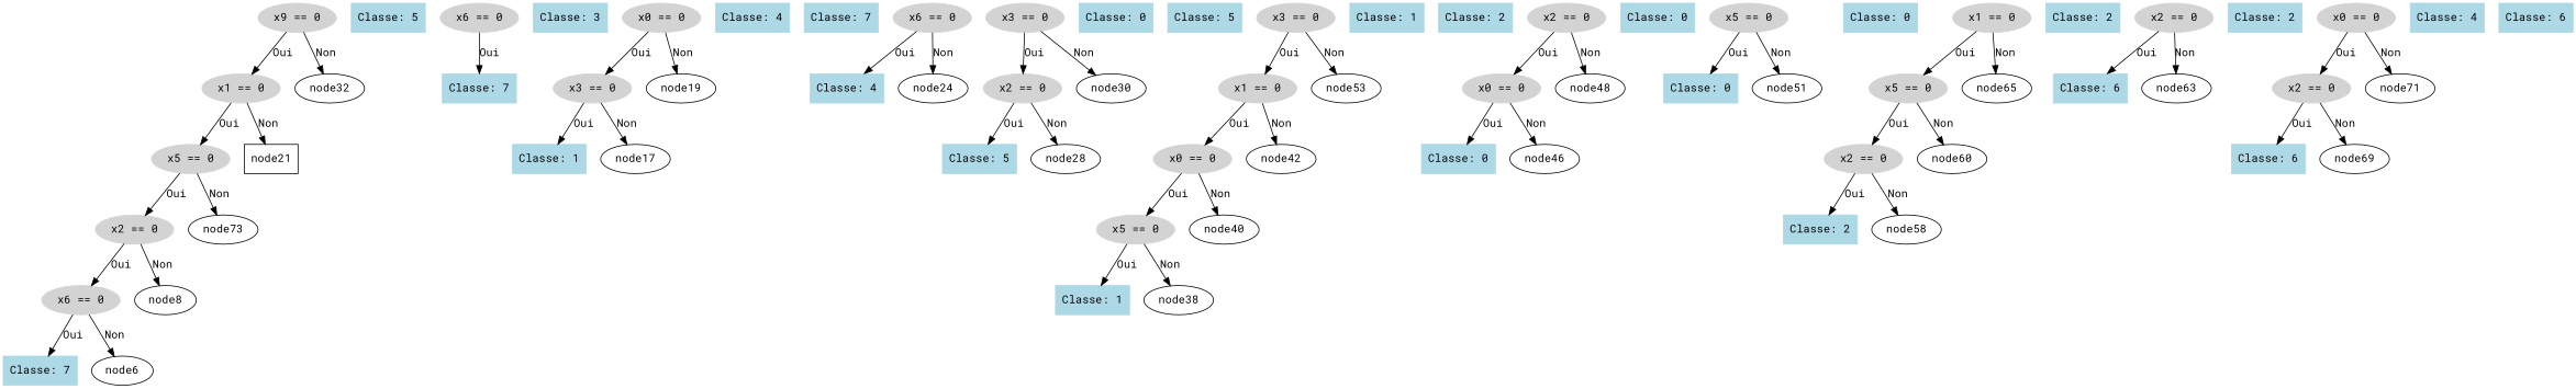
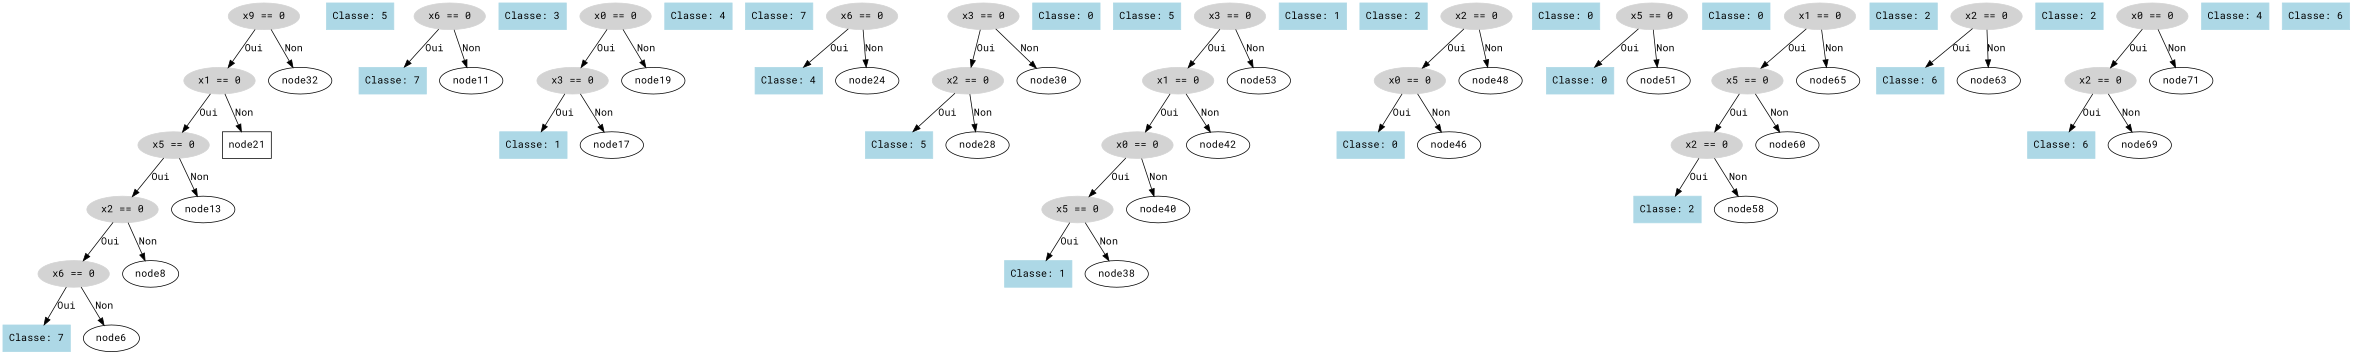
  digraph {
    fontname="Roboto Mono"
    node [color=lightblue fontname="Roboto Mono" shape=box style=filled]
    edge [fontname="Roboto Mono"]
    n1 [color=lightgray label="x9 == 0" shape=ellipse]
    n2 [color=lightgray label="x1 == 0" shape=ellipse]
    node32 [color="" shape="" style=""]
    n4 [color=lightgray label="x5 == 0" shape=ellipse]
    node21 [color="" style=""]
    n6 [color=lightgray label="x2 == 0" shape=ellipse]
-   node13 [label=node73 color="" shape="" style=""]
+   node13 [color="" shape="" style=""]
    n8 [color=lightgray label="x6 == 0" shape=ellipse]
    node8 [color="" shape="" style=""]
    n10 [label="Classe: 7"]
    node6 [color="" shape="" style=""]
    n12 [label="Classe: 5"]
    n13 [color=lightgray label="x6 == 0" shape=ellipse]
    n14 [label="Classe: 7"]
+   node11 [color="" shape="" style=""]
    n16 [label="Classe: 3"]
    n17 [color=lightgray label="x0 == 0" shape=ellipse]
    n18 [color=lightgray label="x3 == 0" shape=ellipse]
    node19 [color="" shape="" style=""]
    n20 [label="Classe: 1"]
    node17 [color="" shape="" style=""]
    n22 [label="Classe: 4"]
    n23 [label="Classe: 7"]
    n24 [color=lightgray label="x6 == 0" shape=ellipse]
    n25 [label="Classe: 4"]
    node24 [color="" shape="" style=""]
    n27 [color=lightgray label="x3 == 0" shape=ellipse]
    n28 [color=lightgray label="x2 == 0" shape=ellipse]
    node30 [color="" shape="" style=""]
    n30 [label="Classe: 5"]
    node28 [color="" shape="" style=""]
    n32 [label="Classe: 0"]
    n33 [label="Classe: 5"]
    n34 [color=lightgray label="x3 == 0" shape=ellipse]
    n35 [color=lightgray label="x1 == 0" shape=ellipse]
    node53 [color="" shape="" style=""]
    n37 [color=lightgray label="x0 == 0" shape=ellipse]
    node42 [color="" shape="" style=""]
    n39 [color=lightgray label="x5 == 0" shape=ellipse]
    node40 [color="" shape="" style=""]
    n41 [label="Classe: 1"]
    node38 [color="" shape="" style=""]
    n43 [label="Classe: 1"]
    n44 [label="Classe: 2"]
    n45 [color=lightgray label="x2 == 0" shape=ellipse]
    n46 [color=lightgray label="x0 == 0" shape=ellipse]
    node48 [color="" shape="" style=""]
    n48 [label="Classe: 0"]
    node46 [color="" shape="" style=""]
    n50 [label="Classe: 0"]
    n51 [color=lightgray label="x5 == 0" shape=ellipse]
    n52 [label="Classe: 0"]
    node51 [color="" shape="" style=""]
    n54 [label="Classe: 0"]
    n55 [color=lightgray label="x1 == 0" shape=ellipse]
    n56 [color=lightgray label="x5 == 0" shape=ellipse]
    node65 [color="" shape="" style=""]
    n58 [color=lightgray label="x2 == 0" shape=ellipse]
    node60 [color="" shape="" style=""]
    n60 [label="Classe: 2"]
    node58 [color="" shape="" style=""]
    n62 [label="Classe: 2"]
    n63 [color=lightgray label="x2 == 0" shape=ellipse]
    n64 [label="Classe: 6"]
    node63 [color="" shape="" style=""]
    n66 [label="Classe: 2"]
    n67 [color=lightgray label="x0 == 0" shape=ellipse]
    n68 [color=lightgray label="x2 == 0" shape=ellipse]
    node71 [color="" shape="" style=""]
    n70 [label="Classe: 6"]
    node69 [color="" shape="" style=""]
    n72 [label="Classe: 4"]
    n73 [label="Classe: 6"]
    n1 -> n2 [label=Oui]
    n1 -> node32 [label=Non]
    n2 -> n4 [label=Oui]
    n2 -> node21 [label=Non]
    n4 -> n6 [label=Oui]
    n4 -> node13 [label=Non]
    n6 -> n8 [label=Oui]
    n6 -> node8 [label=Non]
    n8 -> n10 [label=Oui]
    n8 -> node6 [label=Non]
    n13 -> n14 [label=Oui]
+   n13 -> node11 [label=Non]
    n17 -> n18 [label=Oui]
    n17 -> node19 [label=Non]
    n18 -> n20 [label=Oui]
    n18 -> node17 [label=Non]
    n24 -> n25 [label=Oui]
    n24 -> node24 [label=Non]
    n27 -> n28 [label=Oui]
    n27 -> node30 [label=Non]
    n28 -> n30 [label=Oui]
    n28 -> node28 [label=Non]
    n34 -> n35 [label=Oui]
    n34 -> node53 [label=Non]
    n35 -> n37 [label=Oui]
    n35 -> node42 [label=Non]
    n37 -> n39 [label=Oui]
    n37 -> node40 [label=Non]
    n39 -> n41 [label=Oui]
    n39 -> node38 [label=Non]
    n45 -> n46 [label=Oui]
    n45 -> node48 [label=Non]
    n46 -> n48 [label=Oui]
    n46 -> node46 [label=Non]
    n51 -> n52 [label=Oui]
    n51 -> node51 [label=Non]
    n55 -> n56 [label=Oui]
    n55 -> node65 [label=Non]
    n56 -> n58 [label=Oui]
    n56 -> node60 [label=Non]
    n58 -> n60 [label=Oui]
    n58 -> node58 [label=Non]
    n63 -> n64 [label=Oui]
    n63 -> node63 [label=Non]
    n67 -> n68 [label=Oui]
    n67 -> node71 [label=Non]
    n68 -> n70 [label=Oui]
    n68 -> node69 [label=Non]
  }
